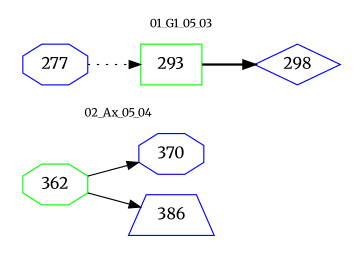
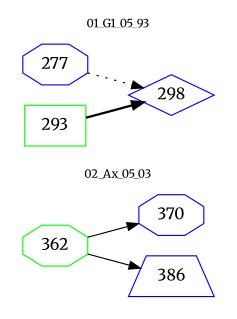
  digraph {
    fontname=Merriweather
    rankdir=LR
    node [color=blue fontname=Merriweather shape=octagon]
    edge [color=black fontname=Merriweather style=solid]
    n1 [label=386 shape=trapezium]
    n2 [color=green label=362]
    n3 [label=370]
    n4 [label=277]
    n5 [color=green label=293 shape=box]
    n6 [label=298 shape=diamond]
    subgraph cluster_1 {
      color=white
      fontsize=10
-     label="02_Ax_05_04"
+     label="02_Ax_05_03"
      n1
      n2
      n3
    }
    subgraph cluster_2 {
      color=white
      fontsize=10
-     label="01_G1_05_03"
+     label="01_G1_05_93"
      n4
      n5
      n6
    }
    n2 -> n1
    n2 -> n3
-   n4 -> n5 [style=dotted]
+   n4 -> n6 [style=dotted]
    n5 -> n6 [style=bold]
  }
